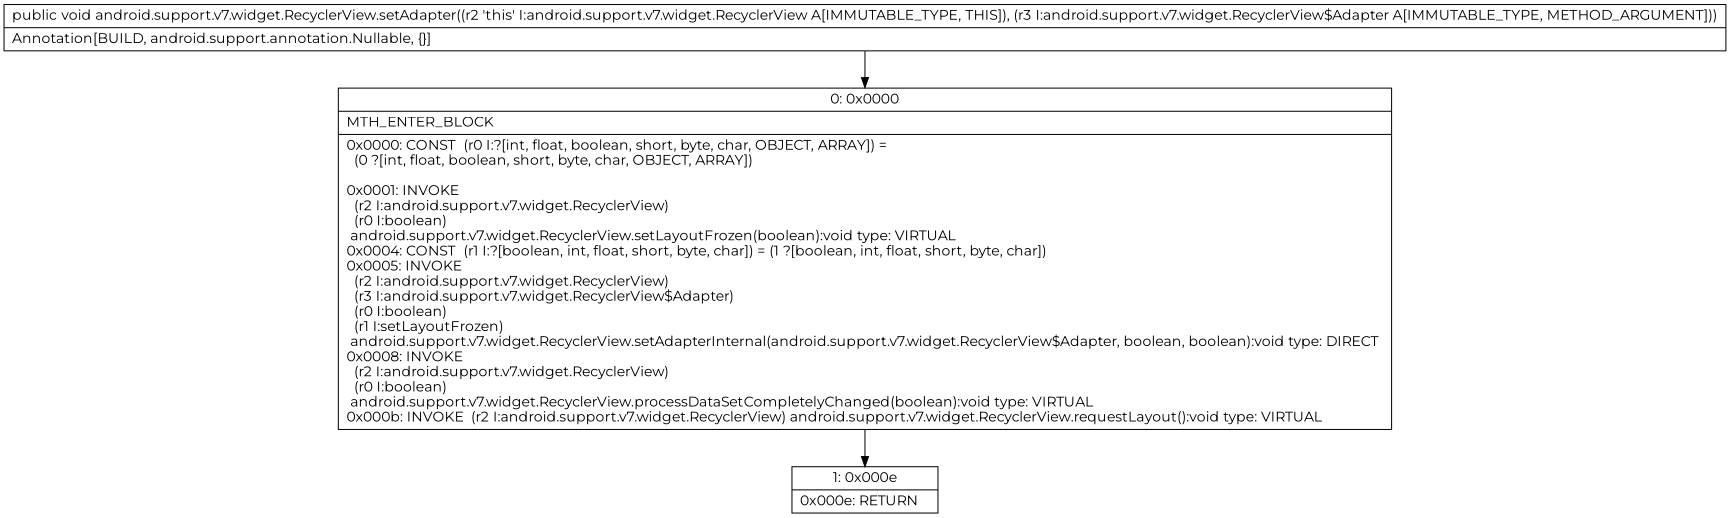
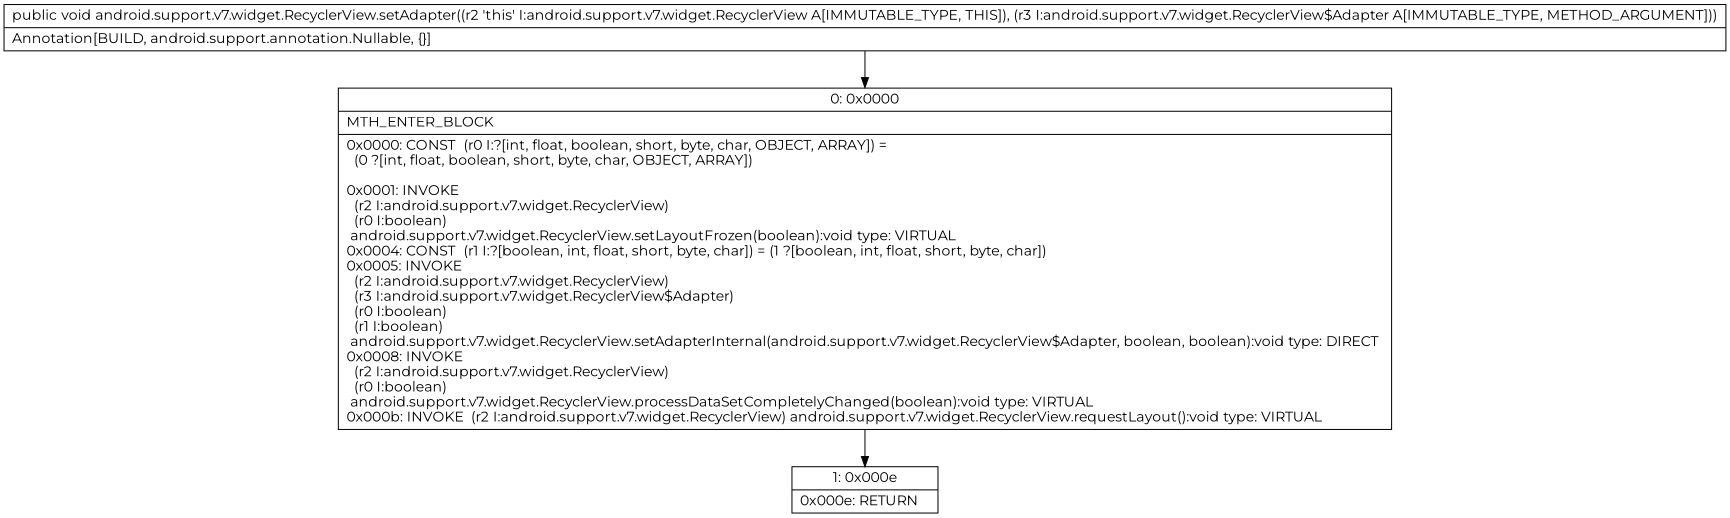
  digraph {
    fontname=Montserrat
    node [shape=record fontname=Montserrat]
    edge [fontname=Montserrat]
-   n1 [label="{0\:\ 0x0000|MTH_ENTER_BLOCK\l|0x0000: CONST  (r0 I:?[int, float, boolean, short, byte, char, OBJECT, ARRAY]) = \l  (0 ?[int, float, boolean, short, byte, char, OBJECT, ARRAY])\l \l0x0001: INVOKE  \l  (r2 I:android.support.v7.widget.RecyclerView)\l  (r0 I:boolean)\l android.support.v7.widget.RecyclerView.setLayoutFrozen(boolean):void type: VIRTUAL \l0x0004: CONST  (r1 I:?[boolean, int, float, short, byte, char]) = (1 ?[boolean, int, float, short, byte, char]) \l0x0005: INVOKE  \l  (r2 I:android.support.v7.widget.RecyclerView)\l  (r3 I:android.support.v7.widget.RecyclerView$Adapter)\l  (r0 I:boolean)\l  (r1 I:setLayoutFrozen)\l android.support.v7.widget.RecyclerView.setAdapterInternal(android.support.v7.widget.RecyclerView$Adapter, boolean, boolean):void type: DIRECT \l0x0008: INVOKE  \l  (r2 I:android.support.v7.widget.RecyclerView)\l  (r0 I:boolean)\l android.support.v7.widget.RecyclerView.processDataSetCompletelyChanged(boolean):void type: VIRTUAL \l0x000b: INVOKE  (r2 I:android.support.v7.widget.RecyclerView) android.support.v7.widget.RecyclerView.requestLayout():void type: VIRTUAL \l}"]
+   n1 [label="{0\:\ 0x0000|MTH_ENTER_BLOCK\l|0x0000: CONST  (r0 I:?[int, float, boolean, short, byte, char, OBJECT, ARRAY]) = \l  (0 ?[int, float, boolean, short, byte, char, OBJECT, ARRAY])\l \l0x0001: INVOKE  \l  (r2 I:android.support.v7.widget.RecyclerView)\l  (r0 I:boolean)\l android.support.v7.widget.RecyclerView.setLayoutFrozen(boolean):void type: VIRTUAL \l0x0004: CONST  (r1 I:?[boolean, int, float, short, byte, char]) = (1 ?[boolean, int, float, short, byte, char]) \l0x0005: INVOKE  \l  (r2 I:android.support.v7.widget.RecyclerView)\l  (r3 I:android.support.v7.widget.RecyclerView$Adapter)\l  (r0 I:boolean)\l  (r1 I:boolean)\l android.support.v7.widget.RecyclerView.setAdapterInternal(android.support.v7.widget.RecyclerView$Adapter, boolean, boolean):void type: DIRECT \l0x0008: INVOKE  \l  (r2 I:android.support.v7.widget.RecyclerView)\l  (r0 I:boolean)\l android.support.v7.widget.RecyclerView.processDataSetCompletelyChanged(boolean):void type: VIRTUAL \l0x000b: INVOKE  (r2 I:android.support.v7.widget.RecyclerView) android.support.v7.widget.RecyclerView.requestLayout():void type: VIRTUAL \l}"]
    n2 [label="{1\:\ 0x000e|0x000e: RETURN   \l}"]
    n3 [label="{public void android.support.v7.widget.RecyclerView.setAdapter((r2 'this' I:android.support.v7.widget.RecyclerView A[IMMUTABLE_TYPE, THIS]), (r3 I:android.support.v7.widget.RecyclerView$Adapter A[IMMUTABLE_TYPE, METHOD_ARGUMENT]))  | Annotation[BUILD, android.support.annotation.Nullable, \{\}]\l}"]
    n1 -> n2
    n3 -> n1
  }
